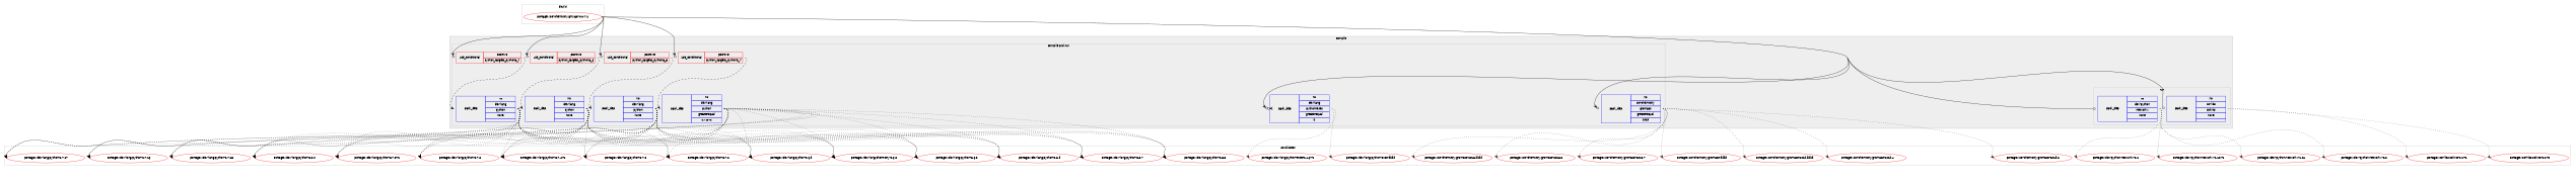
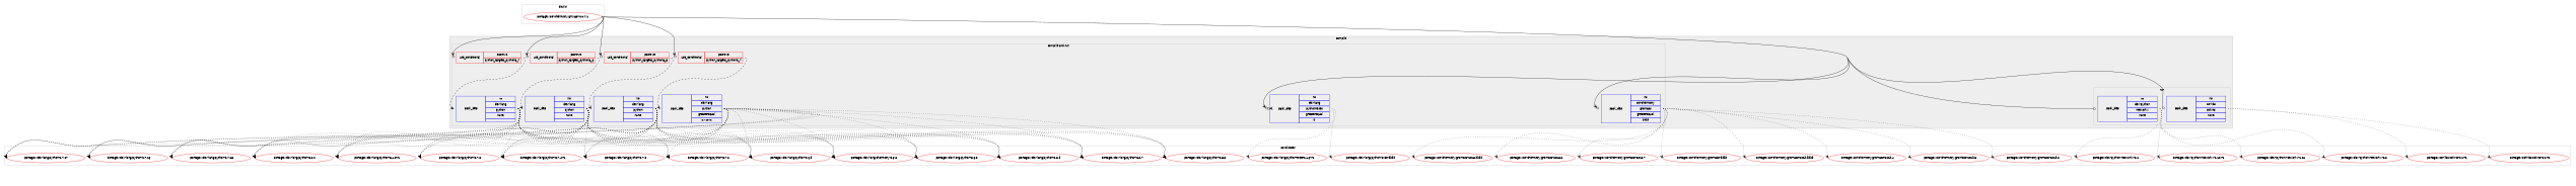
  digraph {
    compound=true
    concentrate=true
    fontname=Helvetica
    fontsize=10
    newrank=true
    rankdir=TB
    ranksep=1.5
    node [color=red fontname=Helvetica fontsize=10]
    edge [arrowhead=vee headport=w style=dotted tailport=e weight=100]
    n1 [label="portage://sci-chemistry/gmxapi-0.0.7.1" width=4]
    n2 [color=blue label=<<TABLE BORDER="0" CELLBORDER="1" CELLSPACING="0" CELLPADDING="4" WIDTH="220"><TR><TD ROWSPAN="6" CELLPADDING="30">pack_dep</TD></TR><TR><TD WIDTH="110">no</TD></TR><TR><TD>dev-lang</TD></TR><TR><TD>python</TD></TR><TR><TD>greaterequal</TD></TR><TR><TD>2.7.5-r2</TD></TR></TABLE>> shape=none]
    n3 [label=<<TABLE BORDER="0" CELLBORDER="1" CELLSPACING="0" CELLPADDING="4"><TR><TD ROWSPAN="3" CELLPADDING="10">use_conditional</TD></TR><TR><TD>positive</TD></TR><TR><TD>python_targets_python2_7</TD></TR></TABLE>> shape=none]
    n4 [color=blue label=<<TABLE BORDER="0" CELLBORDER="1" CELLSPACING="0" CELLPADDING="4" WIDTH="220"><TR><TD ROWSPAN="6" CELLPADDING="30">pack_dep</TD></TR><TR><TD WIDTH="110">no</TD></TR><TR><TD>dev-lang</TD></TR><TR><TD>python</TD></TR><TR><TD>none</TD></TR><TR><TD></TD></TR></TABLE>> shape=none]
    n5 [label=<<TABLE BORDER="0" CELLBORDER="1" CELLSPACING="0" CELLPADDING="4"><TR><TD ROWSPAN="3" CELLPADDING="10">use_conditional</TD></TR><TR><TD>positive</TD></TR><TR><TD>python_targets_python3_5</TD></TR></TABLE>> shape=none]
    n6 [color=blue label=<<TABLE BORDER="0" CELLBORDER="1" CELLSPACING="0" CELLPADDING="4" WIDTH="220"><TR><TD ROWSPAN="6" CELLPADDING="30">pack_dep</TD></TR><TR><TD WIDTH="110">no</TD></TR><TR><TD>dev-lang</TD></TR><TR><TD>python</TD></TR><TR><TD>none</TD></TR><TR><TD></TD></TR></TABLE>> shape=none]
    n7 [label=<<TABLE BORDER="0" CELLBORDER="1" CELLSPACING="0" CELLPADDING="4"><TR><TD ROWSPAN="3" CELLPADDING="10">use_conditional</TD></TR><TR><TD>positive</TD></TR><TR><TD>python_targets_python3_6</TD></TR></TABLE>> shape=none]
    n8 [color=blue label=<<TABLE BORDER="0" CELLBORDER="1" CELLSPACING="0" CELLPADDING="4" WIDTH="220"><TR><TD ROWSPAN="6" CELLPADDING="30">pack_dep</TD></TR><TR><TD WIDTH="110">no</TD></TR><TR><TD>dev-lang</TD></TR><TR><TD>python</TD></TR><TR><TD>none</TD></TR><TR><TD></TD></TR></TABLE>> shape=none]
    n9 [label=<<TABLE BORDER="0" CELLBORDER="1" CELLSPACING="0" CELLPADDING="4"><TR><TD ROWSPAN="3" CELLPADDING="10">use_conditional</TD></TR><TR><TD>positive</TD></TR><TR><TD>python_targets_python3_7</TD></TR></TABLE>> shape=none]
    n10 [color=blue label=<<TABLE BORDER="0" CELLBORDER="1" CELLSPACING="0" CELLPADDING="4" WIDTH="220"><TR><TD ROWSPAN="6" CELLPADDING="30">pack_dep</TD></TR><TR><TD WIDTH="110">no</TD></TR><TR><TD>dev-lang</TD></TR><TR><TD>python-exec</TD></TR><TR><TD>greaterequal</TD></TR><TR><TD>2</TD></TR></TABLE>> shape=none]
    n11 [color=blue label=<<TABLE BORDER="0" CELLBORDER="1" CELLSPACING="0" CELLPADDING="4" WIDTH="220"><TR><TD ROWSPAN="6" CELLPADDING="30">pack_dep</TD></TR><TR><TD WIDTH="110">no</TD></TR><TR><TD>sci-chemistry</TD></TR><TR><TD>gromacs</TD></TR><TR><TD>greaterequal</TD></TR><TR><TD>2019</TD></TR></TABLE>> shape=none]
    n12 [color=blue label=<<TABLE BORDER="0" CELLBORDER="1" CELLSPACING="0" CELLPADDING="4" WIDTH="220"><TR><TD ROWSPAN="6" CELLPADDING="30">pack_dep</TD></TR><TR><TD WIDTH="110">no</TD></TR><TR><TD>dev-python</TD></TR><TR><TD>networkx</TD></TR><TR><TD>none</TD></TR><TR><TD></TD></TR></TABLE>> shape=none]
    n13 [color=blue label=<<TABLE BORDER="0" CELLBORDER="1" CELLSPACING="0" CELLPADDING="4" WIDTH="220"><TR><TD ROWSPAN="6" CELLPADDING="30">pack_dep</TD></TR><TR><TD WIDTH="110">no</TD></TR><TR><TD>sci-libs</TD></TR><TR><TD>scikits</TD></TR><TR><TD>none</TD></TR><TR><TD></TD></TR></TABLE>> shape=none]
    n14 [label="portage://dev-lang/python-2.7.15" width=4]
    n15 [label="portage://dev-lang/python-2.7.16" width=4]
    n16 [label="portage://dev-lang/python-2.7.17" width=4]
    n17 [label="portage://dev-lang/python-3.5.5" width=4]
    n18 [label="portage://dev-lang/python-3.5.7" width=4]
    n19 [label="portage://dev-lang/python-3.5.9" width=4]
    n20 [label="portage://dev-lang/python-3.6.5" width=4]
    n21 [label="portage://dev-lang/chemistry-3.6.8" width=4]
    n22 [label="portage://dev-lang/python-3.6.9" width=4]
    n23 [label="portage://dev-lang/python-3.7.2" width=4]
    n24 [label="portage://dev-lang/python-3.7.3" width=4]
    n25 [label="portage://dev-lang/python-3.7.4-r1" width=4]
    n26 [label="portage://dev-lang/python-3.7.8" width=4]
-   n27 [label="portage://dev-lang/python-3.7.5-r1" width=4]
+   n27 [label="portage://dev-lang/python-3.4.5-r1" width=4]
    n28 [label="portage://dev-lang/python-3.8.0" width=4]
    n29 [label="portage://dev-lang/python-exec-2.4.6-r1" width=4]
    n30 [label="portage://dev-lang/python-exec-9999" width=4]
    n31 [label="portage://sci-chemistry/gromacs-2018.7" width=4]
    n32 [label="portage://sci-chemistry/gromacs-2018.8" width=4]
    n33 [label="portage://sci-chemistry/gromacs-2018.9999" width=4]
    n34 [label="portage://sci-chemistry/gromacs-2019.2" width=4]
+   n35 [label="portage://sci-chemistry/gromacs-2019.3" width=4]
    n36 [label="portage://sci-chemistry/gromacs-2019.4" width=4]
    n37 [label="portage://sci-chemistry/gromacs-2019.9999" width=4]
    n38 [label="portage://sci-chemistry/gromacs-9999" width=4]
    n39 [label="portage://dev-python/networkx-1.11" width=4]
    n40 [label="portage://dev-python/networkx-1.11-r1" width=4]
    n41 [label="portage://dev-python/networkx-2.1" width=4]
    n42 [label="portage://dev-python/networkx-2.2" width=4]
    n43 [label="portage://sci-libs/scikits-0.1-r1" width=4]
    n44 [label="portage://sci-libs/scikits-3.1-r2" width=4]
    subgraph cluster_1 {
      color=gray
      label=<<i>ebuild</i>>
      rank=same
      n1
    }
    subgraph cluster_2 {
      color=gray
      label=<<i>dependencies</i>>
      subgraph cluster_3 {
        color=gray
        fillcolor="#eeeeee"
        label=<<i>compile</i>>
        style=filled
      }
      subgraph cluster_4 {
        color=gray
        fillcolor="#eeeeee"
        label=<<i>compile and run</i>>
        style=filled
        subgraph sub_5 {
          color=gray
          fillcolor="#eeeeee"
          label=<<i>compile and run</i>>
          style=filled
          n3
          subgraph sub_6 {
            color=gray
            fillcolor="#eeeeee"
            label=<<i>compile and run</i>>
            style=filled
            n2
          }
        }
        subgraph sub_7 {
          color=gray
          fillcolor="#eeeeee"
          label=<<i>compile and run</i>>
          style=filled
          n5
          subgraph sub_8 {
            color=gray
            fillcolor="#eeeeee"
            label=<<i>compile and run</i>>
            style=filled
            n4
          }
        }
        subgraph sub_9 {
          color=gray
          fillcolor="#eeeeee"
          label=<<i>compile and run</i>>
          style=filled
          n7
          subgraph sub_10 {
            color=gray
            fillcolor="#eeeeee"
            label=<<i>compile and run</i>>
            style=filled
            n6
          }
        }
        subgraph sub_11 {
          color=gray
          fillcolor="#eeeeee"
          label=<<i>compile and run</i>>
          style=filled
          n9
          subgraph sub_12 {
            color=gray
            fillcolor="#eeeeee"
            label=<<i>compile and run</i>>
            style=filled
            n8
          }
        }
        subgraph sub_13 {
          color=gray
          fillcolor="#eeeeee"
          label=<<i>compile and run</i>>
          style=filled
          n10
        }
        subgraph sub_14 {
          color=gray
          fillcolor="#eeeeee"
          label=<<i>compile and run</i>>
          style=filled
          n11
        }
      }
      subgraph cluster_15 {
        color=gray
        fillcolor="#eeeeee"
        label=<<i>run</i>>
        style=filled
        subgraph sub_16 {
          color=gray
          fillcolor="#eeeeee"
          label=<<i>run</i>>
          style=filled
          n12
        }
        subgraph sub_17 {
          color=gray
          fillcolor="#eeeeee"
          label=<<i>run</i>>
          style=filled
          n13
        }
      }
    }
    subgraph cluster_18 {
      color=gray
      label=<<i>candidates</i>>
      rank=same
      subgraph sub_19 {
        color=black
        label=<<i>candidates</i>>
        nodesep=1
        rank=same
        n14
        n15
        n16
        n17
        n18
        n19
        n20
        n21
        n22
        n23
        n24
        n25
        n26
        n27
        n28
      }
      subgraph sub_20 {
        color=black
        label=<<i>candidates</i>>
        nodesep=1
        rank=same
        n14
        n15
        n16
        n17
        n18
        n19
        n20
        n21
        n22
        n23
        n24
        n25
        n26
        n27
        n28
      }
      subgraph sub_21 {
        color=black
        label=<<i>candidates</i>>
        nodesep=1
        rank=same
        n14
        n15
        n16
        n17
        n18
        n19
        n20
        n21
        n22
        n23
        n24
        n25
        n26
        n27
        n28
      }
      subgraph sub_22 {
        color=black
        label=<<i>candidates</i>>
        nodesep=1
        rank=same
        n14
        n15
        n16
        n17
        n18
        n19
        n20
        n21
        n22
        n23
        n24
        n25
        n26
        n27
        n28
      }
      subgraph sub_23 {
        color=black
        label=<<i>candidates</i>>
        nodesep=1
        rank=same
        n29
        n30
      }
      subgraph sub_24 {
        color=black
        label=<<i>candidates</i>>
        nodesep=1
        rank=same
        n31
        n32
        n33
        n34
+       n35
        n36
        n37
        n38
      }
      subgraph sub_25 {
        color=black
        label=<<i>candidates</i>>
        nodesep=1
        rank=same
        n39
        n40
        n41
        n42
      }
      subgraph sub_26 {
        color=black
        label=<<i>candidates</i>>
        nodesep=1
        rank=same
        n43
        n44
      }
    }
    n1 -> n3 [arrowhead=odotvee style=solid weight=20]
    n1 -> n5 [arrowhead=odotvee style=solid weight=20]
    n1 -> n7 [arrowhead=odotvee style=solid weight=20]
    n1 -> n9 [arrowhead=odotvee style=solid weight=20]
    n1 -> n10 [arrowhead=odotvee style=solid weight=20]
    n1 -> n11 [arrowhead=odotvee style=solid weight=20]
    n1 -> n12 [arrowhead=odot style=solid weight=20]
    n1 -> n13 [arrowhead=odot style=solid weight=20]
    n2 -> n14
    n2 -> n15
    n2 -> n16
    n2 -> n17
    n2 -> n18
    n2 -> n19
    n2 -> n20
    n2 -> n21
    n2 -> n22
    n2 -> n23
    n2 -> n24
    n2 -> n25
    n2 -> n26
    n2 -> n27
    n2 -> n28
    n3 -> n2 [style=dashed weight=20]
    n4 -> n14
    n4 -> n15
    n4 -> n16
    n4 -> n17
    n4 -> n18
    n4 -> n19
    n4 -> n20
    n4 -> n21
    n4 -> n22
    n4 -> n23
    n4 -> n24
    n4 -> n25
    n4 -> n26
    n4 -> n27
    n4 -> n28
    n5 -> n4 [style=dashed weight=20]
    n6 -> n14
    n6 -> n15
    n6 -> n16
    n6 -> n17
    n6 -> n18
    n6 -> n19
    n6 -> n20
    n6 -> n21
    n6 -> n22
    n6 -> n23
    n6 -> n24
    n6 -> n25
    n6 -> n26
    n6 -> n27
    n6 -> n28
    n7 -> n6 [style=dashed weight=20]
    n8 -> n14
    n8 -> n15
    n8 -> n16
    n8 -> n17
    n8 -> n18
    n8 -> n19
    n8 -> n20
    n8 -> n21
    n8 -> n22
    n8 -> n23
    n8 -> n24
    n8 -> n25
    n8 -> n26
    n8 -> n27
    n8 -> n28
    n9 -> n8 [style=dashed weight=20]
    n10 -> n29
    n10 -> n30
    n11 -> n31
    n11 -> n32
    n11 -> n33
    n11 -> n34
+   n11 -> n35
    n11 -> n36
    n11 -> n37
    n11 -> n38
    n12 -> n39
    n12 -> n40
    n12 -> n41
    n12 -> n42
    n13 -> n43
    n13 -> n44
  }
